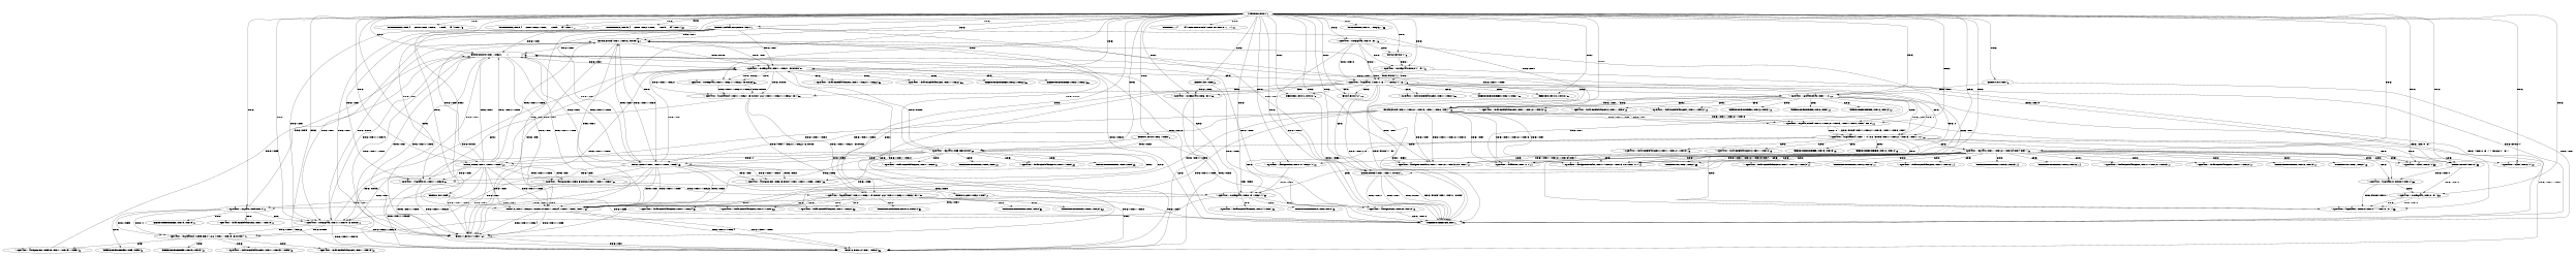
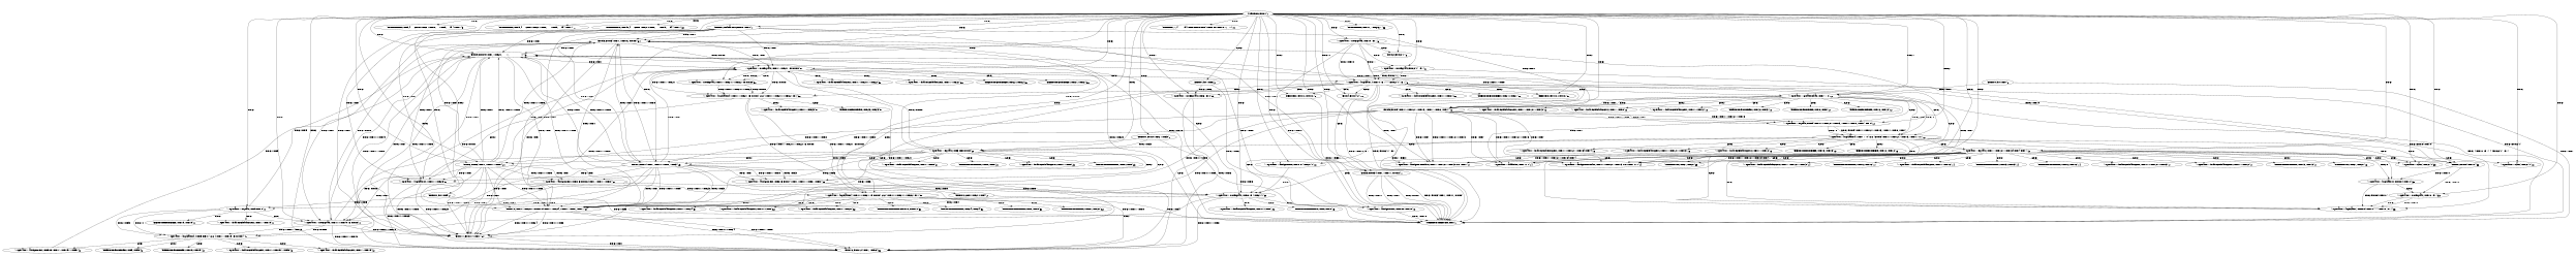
  digraph {
    n1 [label=<(METHOD,FUN1)<SUB>1</SUB>>]
    n2 [label=<(PARAM,xmlParserCtxtPtr VAR1)<SUB>1</SUB>>]
    n3 [label=<(PARAM,const VAR2 *VAR3)<SUB>1</SUB>>]
    n4 [label=<(PARAM,const VAR2 *VAR4)<SUB>2</SUB>>]
    n5 [label=<(PARAM,int VAR5)<SUB>2</SUB>>]
    n6 [label=<(PARAM,int VAR6)<SUB>2</SUB>>]
    n7 [label=<(PARAM,int VAR7)<SUB>2</SUB>>]
    n8 [label=<(IDENTIFIER,VAR9,{     const VAR2 *VAR8;      VAR9;     if ((VAR...)<SUB>5</SUB>>]
    n9 [label=<(FUN4,FUN4(2))<SUB>10</SUB>>]
    n10 [label=<(IDENTIFIER,VAR9,{     const VAR2 *VAR8;      VAR9;     if ((VAR...)<SUB>27</SUB>>]
    n11 [label=<(IDENTIFIER,VAR15,{     const VAR2 *VAR8;      VAR9;     if ((VAR...)<SUB>32</SUB>>]
    n12 [label=<(FUN11,FUN11(VAR1))<SUB>54</SUB>>]
    n13 [label=<(RETURN,return;,return;)<SUB>57</SUB>>]
    n14 [label=<(&lt;operator&gt;.notEquals,VAR8 != (VAR2*)1)<SUB>39</SUB>>]
    n15 [label=<(&lt;operator&gt;.notEquals,VAR6 != 0)<SUB>55</SUB>>]
    n16 [label=<(FUN3,FUN3(VAR1, VAR11, NULL))<SUB>7</SUB>>]
    n17 [label=<(RETURN,return;,return;)<SUB>8</SUB>>]
    n18 [label=<(&lt;operator&gt;.assignmentPlus,VAR1-&gt;VAR12-&gt;VAR13 += VAR7)<SUB>17</SUB>>]
    n19 [label=<(&lt;operator&gt;.assignment,VAR8 = (VAR2*)1)<SUB>18</SUB>>]
    n20 [label=<(FUN3,FUN3(VAR1, VAR16, NULL))<SUB>34</SUB>>]
    n21 [label=<(&lt;operator&gt;.assignment,VAR8 = VAR18)<SUB>40</SUB>>]
    n22 [label=<(LITERAL,&quot;&quot;,{         if (VAR8 == NULL) VAR8 = VAR18 &quot;&quot;;   ...)<SUB>40</SUB>>]
    n23 [label=<(FUN9,FUN9(VAR1, VAR20, 		     &quot;&quot;, 		                ...)<SUB>43</SUB>>]
    n24 [label=<(FUN10,VAR1-&gt;VAR21-&gt;FUN10(VAR1-&gt;VAR24, VAR1-&gt;VAR8, VAR...)<SUB>54</SUB>>]
    n25 [label=<(FUN12,FUN12(VAR1, VAR6))<SUB>56</SUB>>]
    n26 [label=<(&lt;operator&gt;.notEquals,VAR10 != '')<SUB>6</SUB>>]
    n27 [label=<(&lt;operator&gt;.notEquals,FUN2(1) != '')<SUB>6</SUB>>]
    n28 [label=<(&lt;operator&gt;.greaterThan,VAR7 &gt; 0)<SUB>12</SUB>>]
    n29 [label=<(&lt;operator&gt;.equals,FUN5(VAR1-&gt;VAR12-&gt;VAR13, VAR1-&gt;VAR8, VAR7) == 0)<SUB>12</SUB>>]
    n30 [label=<(&lt;operator&gt;.equals,VAR1-&gt;VAR12-&gt;VAR13[VAR7] == '')<SUB>13</SUB>>]
    n31 [label=<(&lt;operator&gt;.notEquals,VAR10 != '')<SUB>33</SUB>>]
    n32 [label=<(IDENTIFIER,VAR17,&lt;empty&gt;)<SUB>36</SUB>>]
    n33 [label=<(&lt;operator&gt;.cast,(VAR2*)1)<SUB>39</SUB>>]
    n34 [label=<(FUN2,FUN2(1))<SUB>6</SUB>>]
    n35 [label=<(FUN5,FUN5(VAR1-&gt;VAR12-&gt;VAR13, VAR1-&gt;VAR8, VAR7))<SUB>12</SUB>>]
    n36 [label=<(&lt;operator&gt;.assignmentPlus,VAR1-&gt;VAR12-&gt;VAR13 += VAR7 + 1)<SUB>14</SUB>>]
    n37 [label=<(&lt;operator&gt;.cast,(VAR2*)1)<SUB>18</SUB>>]
    n38 [label=<(&lt;operator&gt;.equals,VAR3 == NULL)<SUB>20</SUB>>]
    n39 [label=<(FUN8,FUN8(VAR10))<SUB>33</SUB>>]
    n40 [label=<(&lt;operator&gt;.notEquals,VAR1-&gt;VAR21 != NULL)<SUB>50</SUB>>]
    n41 [label=<(&lt;operator&gt;.notEquals,VAR1-&gt;VAR21-&gt;VAR22 != NULL)<SUB>50</SUB>>]
    n42 [label=<(&lt;operator&gt;.equals,VAR5 == 0)<SUB>41</SUB>>]
    n43 [label=<(&lt;operator&gt;.notEquals,VAR1-&gt;VAR19 != NULL)<SUB>41</SUB>>]
    n44 [label=<(&lt;operator&gt;.addition,VAR7 + 1)<SUB>14</SUB>>]
    n45 [label=<(FUN6,FUN6(VAR1, VAR1-&gt;VAR8))<SUB>21</SUB>>]
    n46 [label=<(FUN7,FUN7(VAR1, VAR1-&gt;VAR8, VAR3))<SUB>23</SUB>>]
    n47 [label=<(&lt;operator&gt;.logicalNot,!VAR1-&gt;VAR23)<SUB>51</SUB>>]
    n48 [label=<(METHOD_RETURN,ANY)<SUB>1</SUB>>]
    n49 [label=<(&lt;operator&gt;.logicalAnd,(VAR5 == 0) &amp;&amp; (VAR1-&gt;VAR19 != NULL))<SUB>41</SUB>>]
    n50 [label=<(&lt;operator&gt;.indirectFieldAccess,VAR1-&gt;VAR8)<SUB>45</SUB>>]
    n51 [label=<(FIELD_IDENTIFIER,VAR8,VAR8)<SUB>45</SUB>>]
    n52 [label=<(&lt;operator&gt;.logicalOr,(VAR10 != '') || (FUN2(1) != ''))<SUB>6</SUB>>]
    n53 [label=<(&lt;operator&gt;.logicalAnd,(VAR7 &gt; 0) &amp;&amp; (FUN5(VAR1-&gt;VAR12-&gt;VAR13, VAR1-&gt;V...)<SUB>12</SUB>>]
    n54 [label=<(&lt;operator&gt;.indirectFieldAccess,VAR1-&gt;VAR12-&gt;VAR13)<SUB>12</SUB>>]
    n55 [label=<(&lt;operator&gt;.indirectFieldAccess,VAR1-&gt;VAR8)<SUB>12</SUB>>]
    n56 [label=<(&lt;operator&gt;.indirectFieldAccess,VAR1-&gt;VAR12)<SUB>12</SUB>>]
    n57 [label=<(FIELD_IDENTIFIER,VAR13,VAR13)<SUB>12</SUB>>]
    n58 [label=<(FIELD_IDENTIFIER,VAR8,VAR8)<SUB>12</SUB>>]
    n59 [label=<(FIELD_IDENTIFIER,VAR12,VAR12)<SUB>12</SUB>>]
    n60 [label=<(&lt;operator&gt;.logicalOr,(!FUN8(VAR10)) || (VAR10 != ''))<SUB>33</SUB>>]
    n61 [label=<(&lt;operator&gt;.logicalNot,!FUN8(VAR10))<SUB>33</SUB>>]
    n62 [label=<(UNKNOWN,VAR2*,VAR2*)<SUB>39</SUB>>]
    n63 [label=<(&lt;operator&gt;.indirectFieldAccess,VAR1-&gt;VAR12-&gt;VAR13)<SUB>17</SUB>>]
    n64 [label=<(&lt;operator&gt;.indirectFieldAccess,VAR1-&gt;VAR12)<SUB>17</SUB>>]
    n65 [label=<(FIELD_IDENTIFIER,VAR13,VAR13)<SUB>17</SUB>>]
    n66 [label=<(UNKNOWN,VAR2*,VAR2*)<SUB>18</SUB>>]
    n67 [label=<(&lt;operator&gt;.indirectFieldAccess,VAR1-&gt;VAR12-&gt;VAR13)<SUB>14</SUB>>]
    n68 [label=<(FIELD_IDENTIFIER,VAR12,VAR12)<SUB>17</SUB>>]
    n69 [label=<(&lt;operator&gt;.indirectFieldAccess,VAR1-&gt;VAR12)<SUB>14</SUB>>]
    n70 [label=<(FIELD_IDENTIFIER,VAR13,VAR13)<SUB>14</SUB>>]
    n71 [label=<(FIELD_IDENTIFIER,VAR12,VAR12)<SUB>14</SUB>>]
    n72 [label=<(&lt;operator&gt;.assignment,VAR8 = FUN6(VAR1, VAR1-&gt;VAR8))<SUB>21</SUB>>]
    n73 [label=<(&lt;operator&gt;.assignment,VAR8 = FUN7(VAR1, VAR1-&gt;VAR8, VAR3))<SUB>23</SUB>>]
    n74 [label=<(&lt;operator&gt;.indirectFieldAccess,VAR1-&gt;VAR8)<SUB>21</SUB>>]
    n75 [label=<(FIELD_IDENTIFIER,VAR8,VAR8)<SUB>21</SUB>>]
    n76 [label=<(&lt;operator&gt;.indirectFieldAccess,VAR1-&gt;VAR8)<SUB>23</SUB>>]
    n77 [label=<(FIELD_IDENTIFIER,VAR8,VAR8)<SUB>23</SUB>>]
    n78 [label=<(&lt;operator&gt;.logicalAnd,(VAR1-&gt;VAR21 != NULL) &amp;&amp; (VAR1-&gt;VAR21-&gt;VAR22 !=...)<SUB>50</SUB>>]
    n79 [label=<(&lt;operator&gt;.indirectFieldAccess,VAR1-&gt;VAR21-&gt;VAR22)<SUB>50</SUB>>]
    n80 [label=<(&lt;operator&gt;.indirectFieldAccess,VAR1-&gt;VAR21)<SUB>50</SUB>>]
    n81 [label=<(FIELD_IDENTIFIER,VAR22,VAR22)<SUB>50</SUB>>]
    n82 [label=<(FIELD_IDENTIFIER,VAR21,VAR21)<SUB>50</SUB>>]
    n83 [label=<(&lt;operator&gt;.indirectFieldAccess,VAR1-&gt;VAR19)<SUB>41</SUB>>]
    n84 [label=<(FIELD_IDENTIFIER,VAR19,VAR19)<SUB>41</SUB>>]
    n85 [label=<(&lt;operator&gt;.logicalAnd,(VAR1-&gt;VAR21 != NULL) &amp;&amp; (VAR1-&gt;VAR21-&gt;VAR22 !=...)<SUB>50</SUB>>]
    n86 [label=<(&lt;operator&gt;.indirectFieldAccess,VAR1-&gt;VAR21)<SUB>50</SUB>>]
    n87 [label=<(FIELD_IDENTIFIER,VAR21,VAR21)<SUB>50</SUB>>]
+   n88 [label=<(&lt;operator&gt;.indirectIndexAccess,VAR1-&gt;VAR12-&gt;VAR13[VAR7])<SUB>13</SUB>>]
    n89 [label=<(&lt;operator&gt;.indirectFieldAccess,VAR1-&gt;VAR12-&gt;VAR13)<SUB>13</SUB>>]
    n90 [label=<(&lt;operator&gt;.indirectFieldAccess,VAR1-&gt;VAR12)<SUB>13</SUB>>]
    n91 [label=<(FIELD_IDENTIFIER,VAR13,VAR13)<SUB>13</SUB>>]
    n92 [label=<(FIELD_IDENTIFIER,VAR12,VAR12)<SUB>13</SUB>>]
    n93 [label=<(&lt;operator&gt;.indirectFieldAccess,VAR1-&gt;VAR24)<SUB>57</SUB>>]
    n94 [label=<(&lt;operator&gt;.indirectFieldAccess,VAR1-&gt;VAR8)<SUB>52</SUB>>]
    n95 [label=<(&lt;operator&gt;.indirectFieldAccess,VAR1-&gt;VAR21)<SUB>52</SUB>>]
    n96 [label=<(FIELD_IDENTIFIER,FUN10,FUN10)<SUB>52</SUB>>]
+   n97 [label=<(FIELD_IDENTIFIER,VAR24,VAR24)<SUB>52</SUB>>]
    n98 [label=<(FIELD_IDENTIFIER,VAR8,VAR8)<SUB>52</SUB>>]
    n99 [label=<(FIELD_IDENTIFIER,VAR21,VAR21)<SUB>52</SUB>>]
+   n100 [label=<(&lt;operator&gt;.indirectFieldAccess,VAR1-&gt;VAR23)<SUB>51</SUB>>]
+   n101 [label=<(FIELD_IDENTIFIER,VAR23,VAR23)<SUB>51</SUB>>]
    n102 [label=<(&lt;operator&gt;.assignment,VAR5 = VAR1-&gt;VAR19-&gt;VAR5)<SUB>42</SUB>>]
    n103 [label=<(&lt;operator&gt;.indirectFieldAccess,VAR1-&gt;VAR19-&gt;VAR5)<SUB>42</SUB>>]
    n104 [label=<(&lt;operator&gt;.indirectFieldAccess,VAR1-&gt;VAR19)<SUB>42</SUB>>]
    n105 [label=<(FIELD_IDENTIFIER,VAR5,VAR5)<SUB>42</SUB>>]
    n106 [label=<(FIELD_IDENTIFIER,VAR19,VAR19)<SUB>42</SUB>>]
    n1 -> n2 [label="DDG: "]
    n1 -> n3 [label="DDG: "]
    n1 -> n4 [label="DDG: "]
    n1 -> n5 [label="DDG: "]
    n1 -> n6 [label="CDG: "]
-   n1 -> n7 [label="DDG: "]
    n1 -> n8 [label="DDG: "]
-   n1 -> n9 [label="DDG: "]
+   n1 -> n9 [label="DDG: 0"]
    n1 -> n10 [label="DDG: "]
    n1 -> n11 [label="DDG: "]
    n1 -> n12 [label="DDG: "]
    n1 -> n13 [label="DDG: "]
    n1 -> n14 [label="DDG: "]
-   n1 -> n15 [label="DDG: "]
+   n1 -> n15 [label="DDG: 1"]
    n1 -> n16 [label="DDG: "]
    n1 -> n17 [label="DDG: "]
    n1 -> n18 [label="DDG: "]
    n1 -> n19 [label="DDG: "]
    n1 -> n20 [label="DDG: "]
    n1 -> n21 [label="DDG: "]
    n1 -> n22 [label="DDG: "]
    n1 -> n23 [label="DDG: "]
    n1 -> n24 [label="DDG: "]
    n1 -> n25 [label="DDG: "]
    n1 -> n26 [label="DDG: "]
    n1 -> n27 [label="DDG: "]
-   n1 -> n28 [label="DDG: "]
+   n1 -> n28 [label="DDG: 1"]
    n1 -> n29 [label="DDG: "]
    n1 -> n30 [label="DDG: "]
    n1 -> n31 [label="DDG: "]
    n1 -> n32 [label="DDG: "]
    n1 -> n33 [label="DDG: "]
    n1 -> n34 [label="DDG: "]
-   n1 -> n35 [label="NULL: "]
+   n1 -> n35 [label="DDG: "]
    n1 -> n36 [label="DDG: "]
    n1 -> n37 [label="DDG: "]
    n1 -> n38 [label="DDG: "]
    n1 -> n39 [label="DDG: "]
    n1 -> n40 [label="DDG: "]
    n1 -> n41 [label="DDG: "]
    n1 -> n42 [label="DDG: "]
    n1 -> n43 [label="DDG: "]
    n1 -> n44 [label="DDG: "]
    n1 -> n45 [label="DDG: "]
    n1 -> n46 [label="DDG: "]
    n2 -> n12 [label="DDG: VAR1"]
    n2 -> n16 [label="DDG: VAR1"]
    n2 -> n20 [label="DDG: VAR1"]
    n2 -> n23 [label="DDG: VAR1"]
    n2 -> n24 [label="DDG: VAR1"]
    n2 -> n35 [label="DDG: VAR1"]
    n2 -> n40 [label="DDG: VAR1"]
-   n2 -> n43 [label="DDG: VAR1"]
    n2 -> n45 [label="DDG: VAR1"]
    n2 -> n46 [label="DDG: VAR1"]
    n2 -> n47 [label="DDG: VAR1"]
    n3 -> n24 [label="DDG: VAR3"]
    n3 -> n38 [label="DDG: VAR3"]
-   n3 -> n48 [label="VAR: VAR3"]
+   n3 -> n48 [label="DDG: VAR3"]
    n4 -> n24 [label="DDG: VAR4"]
    n4 -> n48 [label="DDG: VAR4"]
-   n5 -> n42 [label="DDG: VAR11"]
+   n5 -> n42 [label="DDG: VAR5"]
    n5 -> n48 [label="DDG: VAR5"]
    n6 -> n15 [label="DDG: VAR6"]
    n6 -> n48 [label="DDG: VAR6"]
    n7 -> n28 [label="DDG: VAR7"]
    n7 -> n48 [label="DDG: VAR7"]
    n12 -> n25 [label="DDG: VAR1"]
    n13 -> n48 [label="DDG: &lt;RET&gt;"]
    n14 -> n21 [label="CDG: "]
    n14 -> n23 [label="CDG: "]
    n14 -> n42 [label="CDG: "]
    n14 -> n49 [label="CDG: "]
    n14 -> n50 [label="CDG: "]
    n14 -> n51 [label="CDG: "]
    n15 -> n25 [label="DDG: VAR6"]
    n15 -> n25 [label="CDG: "]
    n16 -> n48 [label="DDG: VAR1"]
    n16 -> n48 [label="DDG: NULL"]
    n16 -> n48 [label="DDG: FUN3(VAR1, VAR11, NULL)"]
    n16 -> n48 [label="DDG: VAR11"]
    n17 -> n48 [label="DDG: &lt;RET&gt;"]
-   n19 -> n14 [label="DDG: VAR8"]
+   n19 -> n14 [label="DDG: ''"]
    n20 -> n12 [label="DDG: VAR1"]
    n20 -> n23 [label="DDG: VAR1"]
    n20 -> n24 [label="DDG: VAR1"]
    n20 -> n40 [label="DDG: VAR1"]
    n20 -> n40 [label="DDG: NULL"]
    n20 -> n43 [label="DDG: VAR1"]
    n20 -> n43 [label="DDG: NULL"]
+   n20 -> n47 [label="DDG: VAR1"]
    n20 -> n48 [label="DDG: VAR16"]
    n21 -> n23 [label="DDG: VAR8"]
    n21 -> n48 [label="DDG: VAR18"]
    n23 -> n12 [label="DDG: VAR1"]
    n23 -> n12 [label="DDG: VAR1-&gt;VAR8"]
    n23 -> n24 [label="DDG: VAR1"]
    n23 -> n24 [label="DDG: VAR1-&gt;VAR8"]
    n23 -> n25 [label="DDG: VAR1-&gt;VAR8"]
    n23 -> n40 [label="DDG: VAR1"]
    n23 -> n47 [label="DDG: VAR1"]
    n23 -> n48 [label="DDG: VAR20"]
    n24 -> n12 [label="DDG: VAR1-&gt;VAR24"]
    n24 -> n12 [label="DDG: VAR1-&gt;VAR8"]
    n24 -> n25 [label="DDG: VAR1-&gt;VAR24"]
    n24 -> n25 [label="DDG: VAR1-&gt;VAR8"]
    n26 -> n27 [label="CDG: "]
    n26 -> n34 [label="CDG: "]
    n26 -> n39 [label="DDG: VAR10"]
    n26 -> n48 [label="DDG: VAR10"]
    n26 -> n52 [label="DDG: VAR10"]
    n26 -> n52 [label="DDG: ''"]
    n27 -> n48 [label="DDG: FUN2(1)"]
    n27 -> n52 [label="DDG: FUN2(1)"]
    n27 -> n52 [label="DDG: ''"]
    n28 -> n18 [label="DDG: VAR7"]
    n28 -> n29 [label="CDG: "]
    n28 -> n35 [label="DDG: VAR7"]
    n28 -> n35 [label="CDG: "]
    n28 -> n36 [label="DDG: VAR7"]
    n28 -> n44 [label="DDG: VAR7"]
    n28 -> n53 [label="DDG: VAR7"]
    n28 -> n53 [label="DDG: 0"]
    n28 -> n54 [label="CDG: "]
    n28 -> n55 [label="CDG: "]
    n28 -> n56 [label="CDG: "]
    n28 -> n57 [label="CDG: "]
    n28 -> n58 [label="CDG: "]
    n28 -> n59 [label="CDG: "]
    n29 -> n53 [label="DDG: FUN5(VAR1-&gt;VAR12-&gt;VAR13, VAR1-&gt;VAR8, VAR7)"]
    n29 -> n53 [label="DDG: 0"]
    n30 -> n14 [label="CDG: "]
    n30 -> n18 [label="DDG: VAR1-&gt;VAR12-&gt;VAR13[VAR7]"]
    n30 -> n18 [label="CDG: "]
    n30 -> n19 [label="CDG: "]
    n30 -> n33 [label="CDG: "]
    n30 -> n36 [label="DDG: VAR1-&gt;VAR12-&gt;VAR13[VAR7]"]
    n30 -> n36 [label="CDG: "]
    n30 -> n37 [label="CDG: "]
    n30 -> n39 [label="CDG: "]
    n30 -> n44 [label="CDG: "]
-   n30 -> n16 [label="CDG: "]
-   n30 -> n61 [label="CDG: "]
+   n30 -> n60 [label="CDG: "]
+   n30 -> n61 [label="DDG: 0"]
    n30 -> n62 [label="CDG: "]
    n30 -> n63 [label="CDG: "]
    n30 -> n64 [label="CDG: "]
    n30 -> n65 [label="CDG: "]
    n30 -> n66 [label="CDG: "]
    n30 -> n67 [label="CDG: "]
    n30 -> n68 [label="CDG: "]
    n30 -> n69 [label="CDG: "]
    n30 -> n70 [label="CDG: "]
    n30 -> n71 [label="CDG: "]
    n31 -> n60 [label="DDG: VAR10"]
    n31 -> n60 [label="DDG: ''"]
-   n34 -> n27 [label="DDG: 1"]
    n35 -> n12 [label="DDG: VAR1-&gt;VAR8"]
    n35 -> n18 [label="DDG: VAR7"]
    n35 -> n18 [label="DDG: VAR1-&gt;VAR12-&gt;VAR13"]
    n35 -> n20 [label="DDG: VAR1-&gt;VAR8"]
    n35 -> n23 [label="DDG: VAR1-&gt;VAR8"]
    n35 -> n24 [label="DDG: VAR1-&gt;VAR8"]
-   n35 -> n25 [label="DDG: VAR1-&gt;VAR8"]
+   n14 -> n25 [label="DDG: VAR1-&gt;VAR8"]
    n35 -> n29 [label="DDG: VAR1-&gt;VAR12-&gt;VAR13"]
    n35 -> n29 [label="DDG: VAR1-&gt;VAR8"]
    n35 -> n29 [label="DDG: VAR7"]
    n35 -> n36 [label="DDG: VAR7"]
    n35 -> n36 [label="DDG: VAR1-&gt;VAR12-&gt;VAR13"]
    n35 -> n44 [label="DDG: VAR7"]
    n35 -> n45 [label="DDG: VAR1-&gt;VAR8"]
    n35 -> n46 [label="DDG: VAR1-&gt;VAR8"]
    n38 -> n20 [label="DDG: NULL"]
    n38 -> n24 [label="DDG: VAR3"]
    n38 -> n40 [label="DDG: NULL"]
    n38 -> n43 [label="DDG: NULL"]
-   n38 -> n45 [label="DDG: 0"]
+   n38 -> n45 [label="CDG: "]
    n38 -> n46 [label="DDG: VAR3"]
    n38 -> n46 [label="CDG: "]
    n38 -> n72 [label="CDG: "]
    n38 -> n73 [label="CDG: "]
    n38 -> n74 [label="CDG: "]
    n38 -> n75 [label="CDG: "]
    n38 -> n76 [label="CDG: "]
    n38 -> n77 [label="CDG: "]
    n39 -> n31 [label="DDG: VAR10"]
    n39 -> n61 [label="DDG: VAR10"]
    n40 -> n12 [label="DDG: VAR1-&gt;VAR21"]
    n40 -> n25 [label="DDG: VAR1-&gt;VAR21"]
    n40 -> n41 [label="DDG: NULL"]
    n40 -> n41 [label="CDG: "]
    n40 -> n78 [label="DDG: VAR1-&gt;VAR21"]
    n40 -> n78 [label="DDG: NULL"]
    n40 -> n79 [label="CDG: "]
    n40 -> n80 [label="CDG: "]
    n40 -> n81 [label="CDG: "]
    n40 -> n82 [label="CDG: "]
    n41 -> n78 [label="DDG: VAR1-&gt;VAR21-&gt;VAR22"]
    n41 -> n78 [label="DDG: NULL"]
    n42 -> n23 [label="DDG: VAR5"]
    n42 -> n43 [label="CDG: "]
    n42 -> n49 [label="DDG: VAR5"]
    n42 -> n49 [label="DDG: 0"]
    n42 -> n83 [label="CDG: "]
    n42 -> n84 [label="CDG: "]
    n43 -> n12 [label="DDG: VAR1-&gt;VAR19"]
    n43 -> n23 [label="DDG: VAR1-&gt;VAR19"]
    n43 -> n25 [label="DDG: VAR1-&gt;VAR19"]
    n43 -> n40 [label="DDG: NULL"]
    n43 -> n49 [label="DDG: VAR1-&gt;VAR19"]
    n43 -> n49 [label="DDG: NULL"]
    n45 -> n12 [label="DDG: VAR1"]
    n45 -> n12 [label="DDG: VAR1-&gt;VAR8"]
    n45 -> n20 [label="DDG: VAR1"]
    n45 -> n20 [label="DDG: VAR1-&gt;VAR8"]
    n45 -> n23 [label="DDG: VAR1"]
    n45 -> n23 [label="DDG: VAR1-&gt;VAR8"]
    n45 -> n24 [label="DDG: VAR1"]
    n45 -> n24 [label="DDG: VAR1-&gt;VAR8"]
    n45 -> n25 [label="DDG: VAR1-&gt;VAR8"]
    n45 -> n40 [label="DDG: VAR1"]
    n45 -> n43 [label="DDG: VAR1"]
    n45 -> n47 [label="DDG: VAR1"]
    n45 -> n72 [label="DDG: VAR1"]
    n45 -> n72 [label="DDG: VAR1-&gt;VAR8"]
    n46 -> n12 [label="DDG: VAR1"]
    n46 -> n12 [label="DDG: VAR1-&gt;VAR8"]
    n46 -> n20 [label="DDG: VAR1"]
    n46 -> n20 [label="DDG: VAR1-&gt;VAR8"]
    n46 -> n23 [label="DDG: VAR1"]
    n46 -> n23 [label="DDG: VAR1-&gt;VAR8"]
    n46 -> n24 [label="DDG: VAR1"]
    n46 -> n24 [label="DDG: VAR1-&gt;VAR8"]
    n46 -> n24 [label="DDG: VAR3"]
    n46 -> n25 [label="DDG: VAR1-&gt;VAR8"]
    n46 -> n40 [label="DDG: VAR1"]
    n46 -> n43 [label="DDG: VAR1"]
    n46 -> n47 [label="DDG: VAR1"]
    n46 -> n73 [label="DDG: VAR1"]
    n46 -> n73 [label="DDG: VAR1-&gt;VAR8"]
    n46 -> n73 [label="DDG: VAR3"]
    n47 -> n12 [label="DDG: VAR1-&gt;VAR23"]
    n47 -> n25 [label="DDG: VAR1-&gt;VAR23"]
    n47 -> n85 [label="DDG: VAR1-&gt;VAR23"]
    n49 -> n102 [label="CDG: "]
    n49 -> n103 [label="CDG: "]
    n49 -> n104 [label="CDG: "]
-   n42 -> n105 [label="CDG: "]
+   n49 -> n105 [label="CDG: "]
    n49 -> n106 [label="CDG: "]
    n52 -> n9 [label="CDG: "]
    n52 -> n12 [label="CDG: "]
    n52 -> n13 [label="CDG: "]
    n52 -> n15 [label="CDG: "]
    n52 -> n16 [label="CDG: "]
    n52 -> n17 [label="CDG: "]
    n52 -> n28 [label="CDG: "]
-   n52 -> n40 [label="CDG: "]
+   n40 -> n52 [label="CDG: "]
    n52 -> n48 [label="DDG: VAR10 != ''"]
    n52 -> n48 [label="DDG: FUN2(1) != ''"]
    n52 -> n48 [label="DDG: (VAR10 != '') || (FUN2(1) != '')"]
    n52 -> n53 [label="CDG: "]
-   n52 -> n60 [label="DDG: VAR10 != ''"]
+   n52 -> n60 [label="DDG: FUN8(VAR10)"]
    n52 -> n78 [label="CDG: "]
    n52 -> n85 [label="CDG: "]
    n52 -> n86 [label="CDG: "]
    n52 -> n87 [label="CDG: "]
    n53 -> n14 [label="CDG: "]
    n53 -> n30 [label="CDG: "]
    n53 -> n33 [label="CDG: "]
    n53 -> n38 [label="CDG: "]
    n53 -> n39 [label="CDG: "]
    n53 -> n60 [label="CDG: "]
    n53 -> n61 [label="CDG: "]
    n53 -> n62 [label="CDG: "]
+   n53 -> n88 [label="CDG: "]
    n53 -> n89 [label="CDG: "]
    n53 -> n90 [label="CDG: "]
    n53 -> n91 [label="CDG: "]
    n53 -> n92 [label="CDG: "]
-   n60 -> n20 [label="DDG: 0"]
+   n60 -> n20 [label="CDG: "]
    n61 -> n31 [label="CDG: "]
    n61 -> n60 [label="DDG: FUN8(VAR10)"]
    n72 -> n14 [label="DDG: VAR8"]
+   n73 -> n14 [label="DDG: VAR8"]
    n78 -> n47 [label="CDG: "]
    n78 -> n85 [label="DDG: VAR1-&gt;VAR21 != NULL"]
    n78 -> n85 [label="DDG: VAR1-&gt;VAR21-&gt;VAR22 != NULL"]
+   n78 -> n100 [label="CDG: "]
+   n78 -> n101 [label="CDG: "]
    n85 -> n24 [label="CDG: "]
    n85 -> n93 [label="CDG: "]
    n85 -> n94 [label="CDG: "]
    n85 -> n95 [label="CDG: "]
    n85 -> n96 [label="CDG: "]
+   n85 -> n97 [label="CDG: "]
    n85 -> n98 [label="CDG: "]
    n85 -> n99 [label="CDG: "]
    n102 -> n23 [label="DDG: VAR5"]
  }
